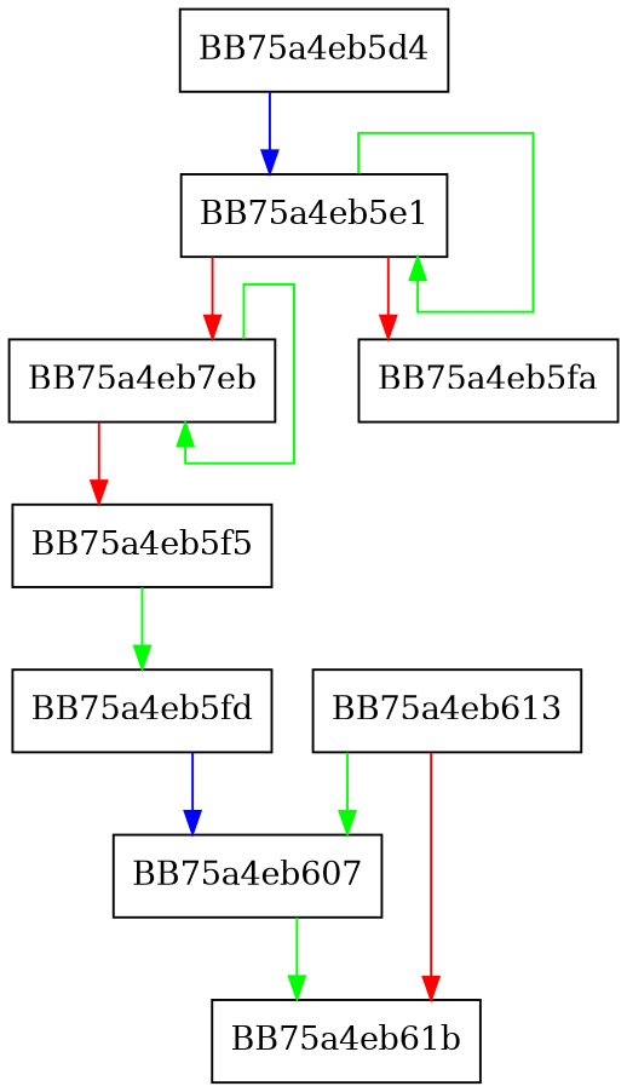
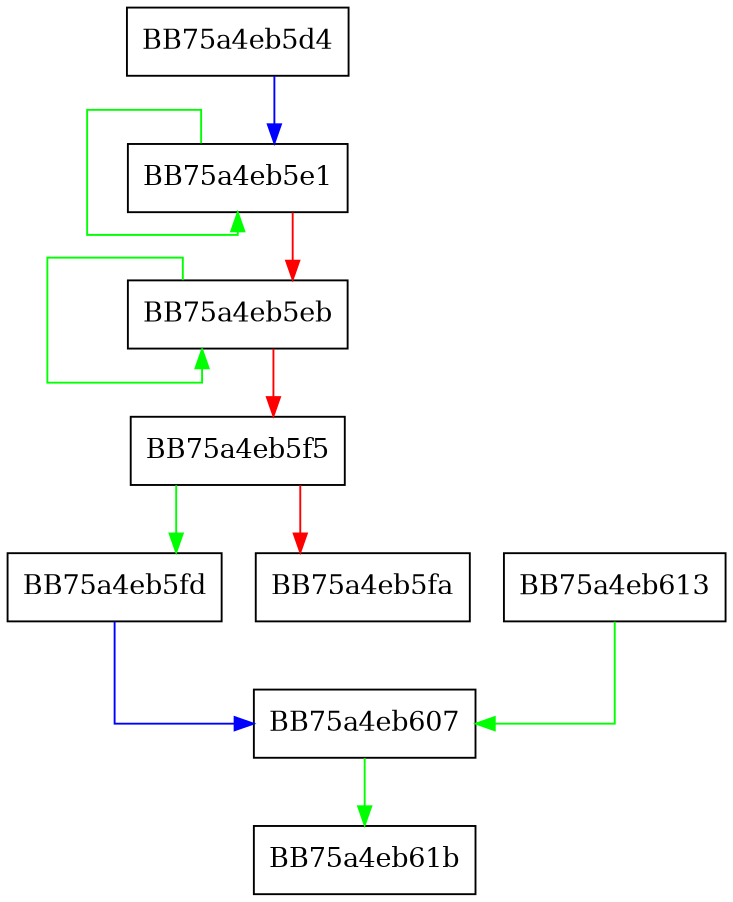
  digraph {
    splines=ortho
    node [shape=box]
    edge [color=green]
    BB75a4eb5d4
    BB75a4eb5e1
-   BB75a4eb5eb [label=BB75a4eb7eb]
+   BB75a4eb5eb
    BB75a4eb5f5
    BB75a4eb5fd
    BB75a4eb5fa
    BB75a4eb607
    BB75a4eb61b
    BB75a4eb613
    BB75a4eb5d4 -> BB75a4eb5e1 [color=blue]
    BB75a4eb5e1 -> BB75a4eb5e1
    BB75a4eb5e1 -> BB75a4eb5eb [color=red]
    BB75a4eb5eb -> BB75a4eb5eb
    BB75a4eb5eb -> BB75a4eb5f5 [color=red]
    BB75a4eb5f5 -> BB75a4eb5fd
-   BB75a4eb5e1 -> BB75a4eb5fa [color=red]
+   BB75a4eb5f5 -> BB75a4eb5fa [color=red]
    BB75a4eb5fd -> BB75a4eb607 [color=blue]
    BB75a4eb607 -> BB75a4eb61b
    BB75a4eb613 -> BB75a4eb607
-   BB75a4eb613 -> BB75a4eb61b [color=red]
  }
